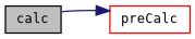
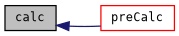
  digraph {
    rankdir=LR
    fontname="DejaVu Sans Mono"
    node [fontname="DejaVu Sans Mono" fontsize=10 shape=record]
    n1 [color=black fillcolor=grey75 fontcolor=black height=0.2 label=calc style=filled width=0.4]
    n2 [color=red height=0.2 label=preCalc width=0.4]
-   n2 -> n1 [color=midnightblue dir=back fontname="DejaVu Sans Mono" fontsize=10 labelfontname=Helvetica labelfontsize=10 style=solid]
+   n1 -> n2 [color=midnightblue dir=back fontname="DejaVu Sans Mono" fontsize=10 labelfontname=Helvetica labelfontsize=10 style=solid]
  }
